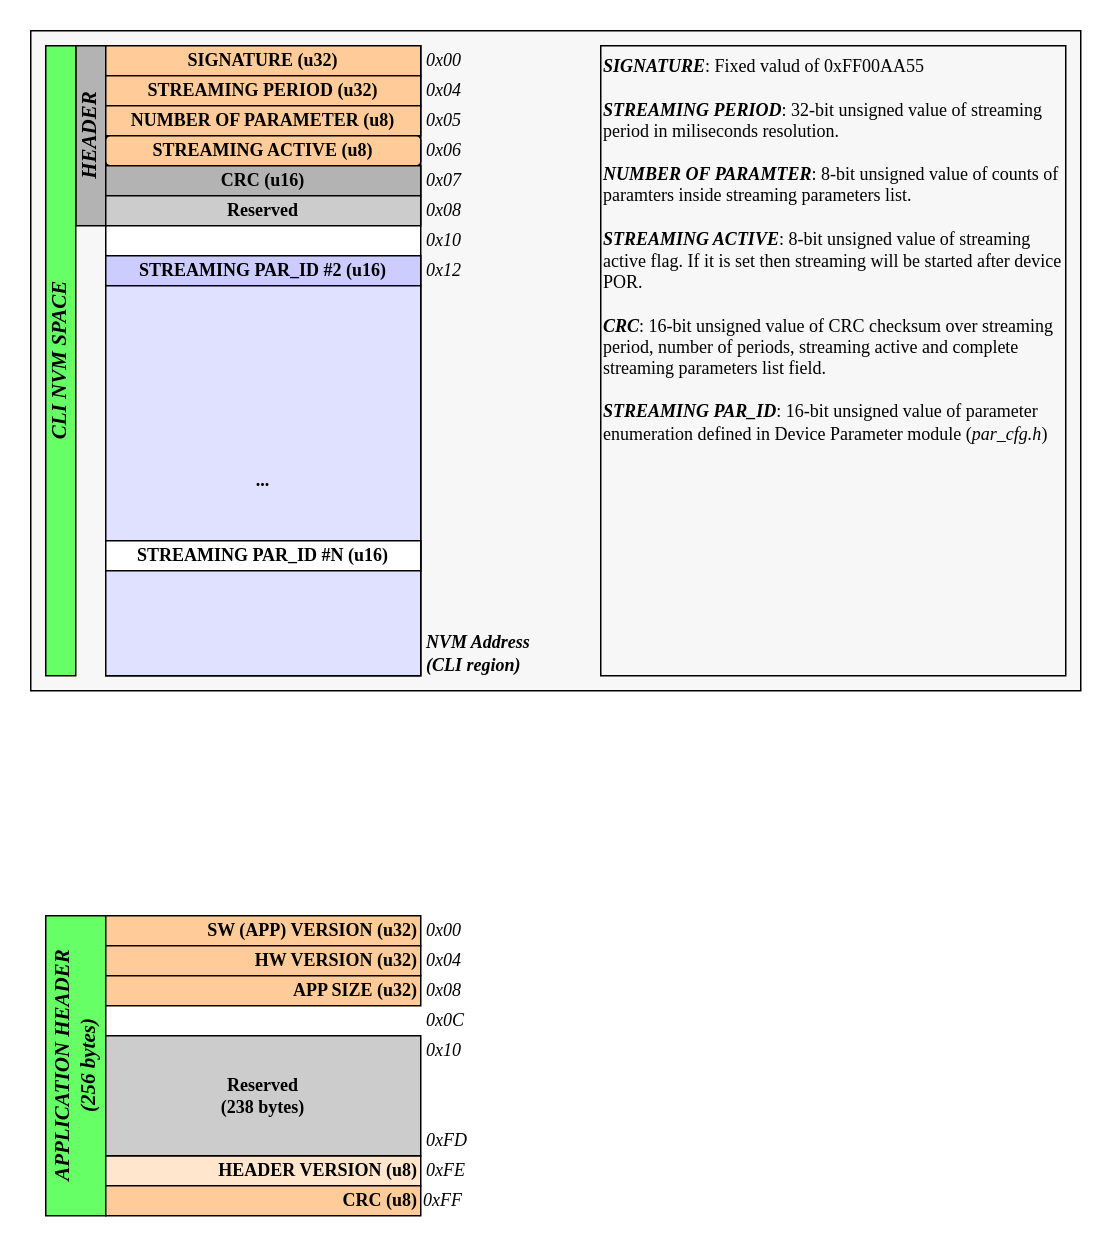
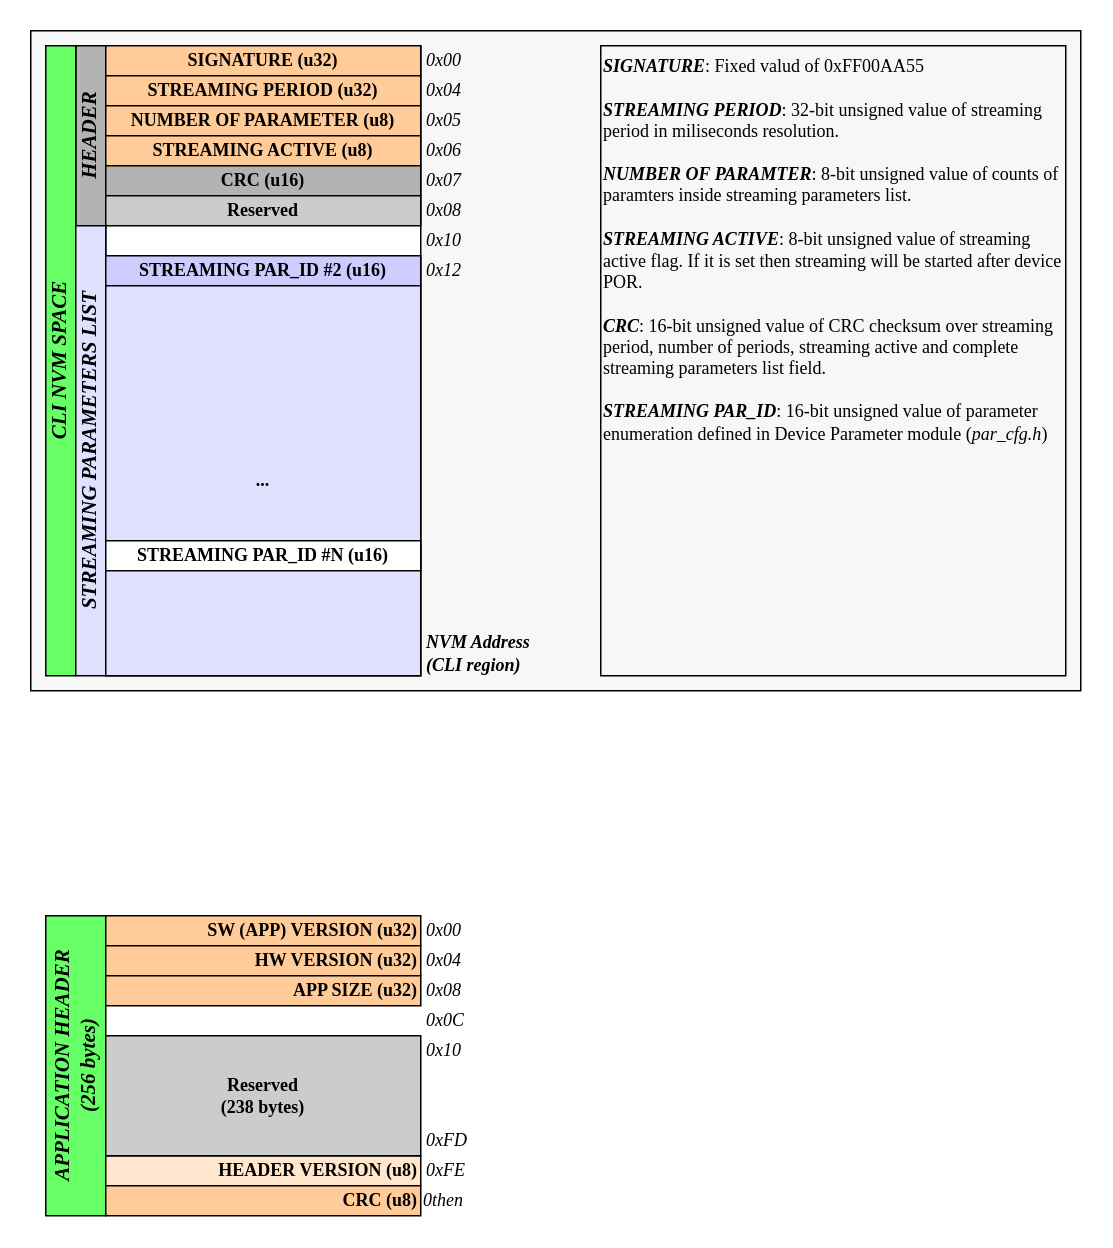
  <mxCell id="0" />
  <mxCell id="1" parent="0" />
  <mxCell id="2" value="" style="rounded=0;whiteSpace=wrap;html=1;fillColor=#F7F7F7;fontFamily=Lucida Console;" vertex="1" parent="1"><mxGeometry x="20" y="20" width="700" height="440" as="geometry" /></mxCell>
  <mxCell id="3" value="" style="rounded=0;whiteSpace=wrap;html=1;strokeWidth=1;fontStyle=1;fontFamily=Lucida Console;" vertex="1" parent="1"><mxGeometry x="70" y="30" width="210" height="420" as="geometry" /></mxCell>
  <mxCell id="4" value="HEADER" style="rounded=0;whiteSpace=wrap;html=1;strokeWidth=1;horizontal=0;fontStyle=3;fillColor=#B3B3B3;fontSize=14;fontFamily=Lucida Console;" vertex="1" parent="1"><mxGeometry x="50" y="30" width="20" height="120" as="geometry" /></mxCell>
  <mxCell id="5" value="CLI NVM SPACE" style="rounded=0;whiteSpace=wrap;html=1;strokeWidth=1;horizontal=0;fontStyle=3;fillColor=#66FF66;fontSize=14;fontFamily=Lucida Console;" vertex="1" parent="1"><mxGeometry x="30" y="30" width="20" height="420" as="geometry" /></mxCell>
+ <mxCell id="6" value="STREAMING PARAMETERS LIST" style="rounded=0;whiteSpace=wrap;html=1;strokeWidth=1;horizontal=0;fontStyle=3;fillColor=#E0E0FF;fontSize=14;fontFamily=Lucida Console;" vertex="1" parent="1"><mxGeometry x="50" y="150" width="20" height="300" as="geometry" /></mxCell>
  <mxCell id="7" value="SIGNATURE (u32)" style="rounded=0;whiteSpace=wrap;html=1;strokeWidth=1;fontFamily=Lucida Console;fillColor=#FFCC99;fontStyle=1" vertex="1" parent="1"><mxGeometry x="70" y="30" width="210" height="20" as="geometry" /></mxCell>
  <mxCell id="8" value="STREAMING PERIOD (u32)" style="rounded=0;whiteSpace=wrap;html=1;strokeWidth=1;fontFamily=Lucida Console;fillColor=#FFCC99;fontStyle=1" vertex="1" parent="1"><mxGeometry x="70" y="50" width="210" height="20" as="geometry" /></mxCell>
  <mxCell id="9" value="NUMBER OF PARAMETER (u8)" style="rounded=0;whiteSpace=wrap;html=1;strokeWidth=1;fontFamily=Lucida Console;fillColor=#FFCC99;fontStyle=1" vertex="1" parent="1"><mxGeometry x="70" y="70" width="210" height="20" as="geometry" /></mxCell>
- <mxCell id="10" value="STREAMING ACTIVE (u8)" style="whiteSpace=wrap;html=1;strokeWidth=1;fontFamily=Lucida Console;fillColor=#FFCC99;fontStyle=1;rounded=1;" vertex="1" parent="1"><mxGeometry x="70" y="90" width="210" height="20" as="geometry" /></mxCell>
+ <mxCell id="10" value="STREAMING ACTIVE (u8)" style="rounded=0;whiteSpace=wrap;html=1;strokeWidth=1;fontFamily=Lucida Console;fillColor=#FFCC99;fontStyle=1" vertex="1" parent="1"><mxGeometry x="70" y="90" width="210" height="20" as="geometry" /></mxCell>
  <mxCell id="11" value="CRC (u16)" style="rounded=0;whiteSpace=wrap;html=1;strokeWidth=1;fontFamily=Lucida Console;fillColor=#b3b3b3;fontStyle=1;" vertex="1" parent="1"><mxGeometry x="70" y="110" width="210" height="20" as="geometry" /></mxCell>
  <mxCell id="12" value="STREAMING PAR_ID #2 (u16)" style="rounded=0;whiteSpace=wrap;html=1;strokeWidth=1;fontFamily=Lucida Console;fillColor=#CCCCFF;fontStyle=1" vertex="1" parent="1"><mxGeometry x="70" y="170" width="210" height="20" as="geometry" /></mxCell>
  <mxCell id="13" value="..." style="rounded=0;whiteSpace=wrap;html=1;strokeWidth=1;fontFamily=Lucida Console;fillColor=#E0E0FF;fontStyle=1" vertex="1" parent="1"><mxGeometry x="70" y="190" width="210" height="260" as="geometry" /></mxCell>
  <mxCell id="14" value="0x00" style="text;html=1;strokeColor=none;fillColor=none;align=left;verticalAlign=middle;whiteSpace=wrap;rounded=0;strokeWidth=3;fontFamily=Lucida Console;fontStyle=2" vertex="1" parent="1"><mxGeometry x="282" y="30" width="60" height="20" as="geometry" /></mxCell>
  <mxCell id="15" value="NVM Address&lt;br&gt;(CLI region)" style="text;html=1;strokeColor=none;fillColor=none;align=left;verticalAlign=middle;whiteSpace=wrap;rounded=0;strokeWidth=3;fontFamily=Lucida Console;fontStyle=3" vertex="1" parent="1"><mxGeometry x="282" y="420" width="100" height="30" as="geometry" /></mxCell>
  <mxCell id="16" value="0x04" style="text;html=1;strokeColor=none;fillColor=none;align=left;verticalAlign=middle;whiteSpace=wrap;rounded=0;strokeWidth=3;fontFamily=Lucida Console;fontStyle=2" vertex="1" parent="1"><mxGeometry x="282" y="50" width="60" height="20" as="geometry" /></mxCell>
  <mxCell id="17" value="0x05" style="text;html=1;strokeColor=none;fillColor=none;align=left;verticalAlign=middle;whiteSpace=wrap;rounded=0;strokeWidth=3;fontFamily=Lucida Console;fontStyle=2" vertex="1" parent="1"><mxGeometry x="282" y="70" width="60" height="20" as="geometry" /></mxCell>
  <mxCell id="18" value="0x06" style="text;html=1;strokeColor=none;fillColor=none;align=left;verticalAlign=middle;whiteSpace=wrap;rounded=0;strokeWidth=3;fontFamily=Lucida Console;fontStyle=2" vertex="1" parent="1"><mxGeometry x="282" y="90" width="60" height="20" as="geometry" /></mxCell>
  <mxCell id="19" value="0x07" style="text;html=1;strokeColor=none;fillColor=none;align=left;verticalAlign=middle;whiteSpace=wrap;rounded=0;strokeWidth=3;fontFamily=Lucida Console;fontStyle=2" vertex="1" parent="1"><mxGeometry x="282" y="110" width="60" height="20" as="geometry" /></mxCell>
  <mxCell id="20" value="Reserved" style="rounded=0;whiteSpace=wrap;html=1;strokeWidth=1;fontFamily=Lucida Console;fillColor=#CCCCCC;fontStyle=1" vertex="1" parent="1"><mxGeometry x="70" y="130" width="210" height="20" as="geometry" /></mxCell>
  <mxCell id="21" value="0x08" style="text;html=1;strokeColor=none;fillColor=none;align=left;verticalAlign=middle;whiteSpace=wrap;rounded=0;strokeWidth=3;fontFamily=Lucida Console;fontStyle=2" vertex="1" parent="1"><mxGeometry x="282" y="130" width="60" height="20" as="geometry" /></mxCell>
  <mxCell id="22" value="0x10" style="text;html=1;strokeColor=none;fillColor=none;align=left;verticalAlign=middle;whiteSpace=wrap;rounded=0;strokeWidth=3;fontFamily=Lucida Console;fontStyle=2" vertex="1" parent="1"><mxGeometry x="282" y="150" width="60" height="20" as="geometry" /></mxCell>
  <mxCell id="23" value="0x12" style="text;html=1;strokeColor=none;fillColor=none;align=left;verticalAlign=middle;whiteSpace=wrap;rounded=0;strokeWidth=3;fontFamily=Lucida Console;fontStyle=2" vertex="1" parent="1"><mxGeometry x="282" y="170" width="60" height="20" as="geometry" /></mxCell>
  <mxCell id="24" value="STREAMING PAR_ID #N (u16)" style="rounded=0;whiteSpace=wrap;html=1;strokeWidth=1;fontFamily=Lucida Console;fillColor=#ffffff;fontStyle=1;" vertex="1" parent="1"><mxGeometry x="70" y="360" width="210" height="20" as="geometry" /></mxCell>
  <mxCell id="25" value="&lt;i&gt;&lt;b&gt;SIGNATURE&lt;/b&gt;&lt;/i&gt;: Fixed valud of 0xFF00AA55&lt;br&gt;&lt;br&gt;&lt;b&gt;&lt;i&gt;STREAMING PERIOD&lt;/i&gt;&lt;/b&gt;: 32-bit unsigned value of streaming period in miliseconds resolution.&lt;br&gt;&lt;br&gt;&lt;b&gt;&lt;i&gt;NUMBER OF PARAMTER&lt;/i&gt;&lt;/b&gt;: 8-bit unsigned value of counts of paramters inside streaming parameters list.&lt;br&gt;&lt;br&gt;&lt;b&gt;&lt;i&gt;STREAMING ACTIVE&lt;/i&gt;&lt;/b&gt;: 8-bit unsigned value of streaming active flag. If it is set then streaming will be started after device POR.&lt;br&gt;&lt;br&gt;&lt;b&gt;&lt;i&gt;CRC&lt;/i&gt;&lt;/b&gt;: 16-bit unsigned value of CRC checksum over streaming period, number of periods, streaming active and complete streaming parameters list field.&lt;br&gt;&lt;br&gt;&lt;b&gt;&lt;i&gt;STREAMING PAR_ID&lt;/i&gt;&lt;/b&gt;: 16-bit unsigned value of parameter enumeration defined in Device Parameter module (&lt;i&gt;par_cfg.h&lt;/i&gt;)" style="text;html=1;strokeColor=default;fillColor=none;align=left;verticalAlign=top;whiteSpace=wrap;rounded=0;strokeWidth=1;fontFamily=Lucida Console;" vertex="1" parent="1"><mxGeometry x="400" y="30" width="310" height="420" as="geometry" /></mxCell>
  <mxCell id="26" value="APPLICATION HEADER&lt;br&gt;(256 bytes)" style="rounded=0;whiteSpace=wrap;html=1;strokeWidth=1;horizontal=0;fontStyle=3;fillColor=#66FF66;fontSize=14;fontFamily=Lucida Console;" vertex="1" parent="1"><mxGeometry x="30" y="610" width="40" height="200" as="geometry" /></mxCell>
  <mxCell id="27" value="HEADER VERSION (u8)" style="rounded=0;whiteSpace=wrap;html=1;strokeWidth=1;fontFamily=Lucida Console;fillColor=#ffe6cc;fontStyle=1;align=right;" vertex="1" parent="1"><mxGeometry x="70" y="770" width="210" height="20" as="geometry" /></mxCell>
  <mxCell id="28" value="SW (APP) VERSION (u32)" style="rounded=0;whiteSpace=wrap;html=1;strokeWidth=1;fontFamily=Lucida Console;fillColor=#FFCC99;fontStyle=1;align=right;" vertex="1" parent="1"><mxGeometry x="70" y="610" width="210" height="20" as="geometry" /></mxCell>
  <mxCell id="29" value="HW VERSION (u32)" style="rounded=0;whiteSpace=wrap;html=1;strokeWidth=1;fontFamily=Lucida Console;fillColor=#FFCC99;fontStyle=1;align=right;" vertex="1" parent="1"><mxGeometry x="70" y="630" width="210" height="20" as="geometry" /></mxCell>
  <mxCell id="30" value="APP SIZE (u32)" style="rounded=0;whiteSpace=wrap;html=1;strokeWidth=1;fontFamily=Lucida Console;fillColor=#FFCC99;fontStyle=1;align=right;" vertex="1" parent="1"><mxGeometry x="70" y="650" width="210" height="20" as="geometry" /></mxCell>
  <mxCell id="31" value="0x00" style="text;html=1;strokeColor=none;fillColor=none;align=left;verticalAlign=middle;whiteSpace=wrap;rounded=0;strokeWidth=3;fontFamily=Lucida Console;fontStyle=2" vertex="1" parent="1"><mxGeometry x="282" y="610" width="60" height="20" as="geometry" /></mxCell>
  <mxCell id="32" value="0x04" style="text;html=1;strokeColor=none;fillColor=none;align=left;verticalAlign=middle;whiteSpace=wrap;rounded=0;strokeWidth=3;fontFamily=Lucida Console;fontStyle=2" vertex="1" parent="1"><mxGeometry x="282" y="630" width="60" height="20" as="geometry" /></mxCell>
  <mxCell id="33" value="0x08" style="text;html=1;strokeColor=none;fillColor=none;align=left;verticalAlign=middle;whiteSpace=wrap;rounded=0;strokeWidth=3;fontFamily=Lucida Console;fontStyle=2" vertex="1" parent="1"><mxGeometry x="282" y="650" width="60" height="20" as="geometry" /></mxCell>
  <mxCell id="34" value="0x0C" style="text;html=1;strokeColor=none;fillColor=none;align=left;verticalAlign=middle;whiteSpace=wrap;rounded=0;strokeWidth=3;fontFamily=Lucida Console;fontStyle=2" vertex="1" parent="1"><mxGeometry x="282" y="670" width="60" height="20" as="geometry" /></mxCell>
  <mxCell id="35" value="CRC (u8)" style="rounded=0;whiteSpace=wrap;html=1;strokeWidth=1;fontFamily=Lucida Console;fillColor=#FFCC99;fontStyle=1;align=right;" vertex="1" parent="1"><mxGeometry x="70" y="790" width="210" height="20" as="geometry" /></mxCell>
- <mxCell id="36" value="0xFF" style="text;html=1;strokeColor=none;fillColor=none;align=left;verticalAlign=middle;whiteSpace=wrap;rounded=0;strokeWidth=3;fontFamily=Lucida Console;fontStyle=2" vertex="1" parent="1"><mxGeometry x="280" y="790" width="60" height="20" as="geometry" /></mxCell>
+ <mxCell id="36" value="0then" style="text;html=1;strokeColor=none;fillColor=none;align=left;verticalAlign=middle;whiteSpace=wrap;rounded=0;strokeWidth=3;fontFamily=Lucida Console;fontStyle=2" vertex="1" parent="1"><mxGeometry x="280" y="790" width="60" height="20" as="geometry" /></mxCell>
  <mxCell id="37" value="Reserved&lt;br&gt;(238 bytes)" style="rounded=0;whiteSpace=wrap;html=1;strokeWidth=1;fontFamily=Lucida Console;fillColor=#CCCCCC;fontStyle=1" vertex="1" parent="1"><mxGeometry x="70" y="690" width="210" height="80" as="geometry" /></mxCell>
  <mxCell id="38" value="0xFE" style="text;html=1;strokeColor=none;fillColor=none;align=left;verticalAlign=middle;whiteSpace=wrap;rounded=0;strokeWidth=3;fontFamily=Lucida Console;fontStyle=2" vertex="1" parent="1"><mxGeometry x="282" y="770" width="60" height="20" as="geometry" /></mxCell>
  <mxCell id="39" value="0x10" style="text;html=1;strokeColor=none;fillColor=none;align=left;verticalAlign=middle;whiteSpace=wrap;rounded=0;strokeWidth=3;fontFamily=Lucida Console;fontStyle=2" vertex="1" parent="1"><mxGeometry x="282" y="690" width="60" height="20" as="geometry" /></mxCell>
  <mxCell id="40" value="0xFD" style="text;html=1;strokeColor=none;fillColor=none;align=left;verticalAlign=middle;whiteSpace=wrap;rounded=0;strokeWidth=3;fontFamily=Lucida Console;fontStyle=2" vertex="1" parent="1"><mxGeometry x="282" y="750" width="60" height="20" as="geometry" /></mxCell>
